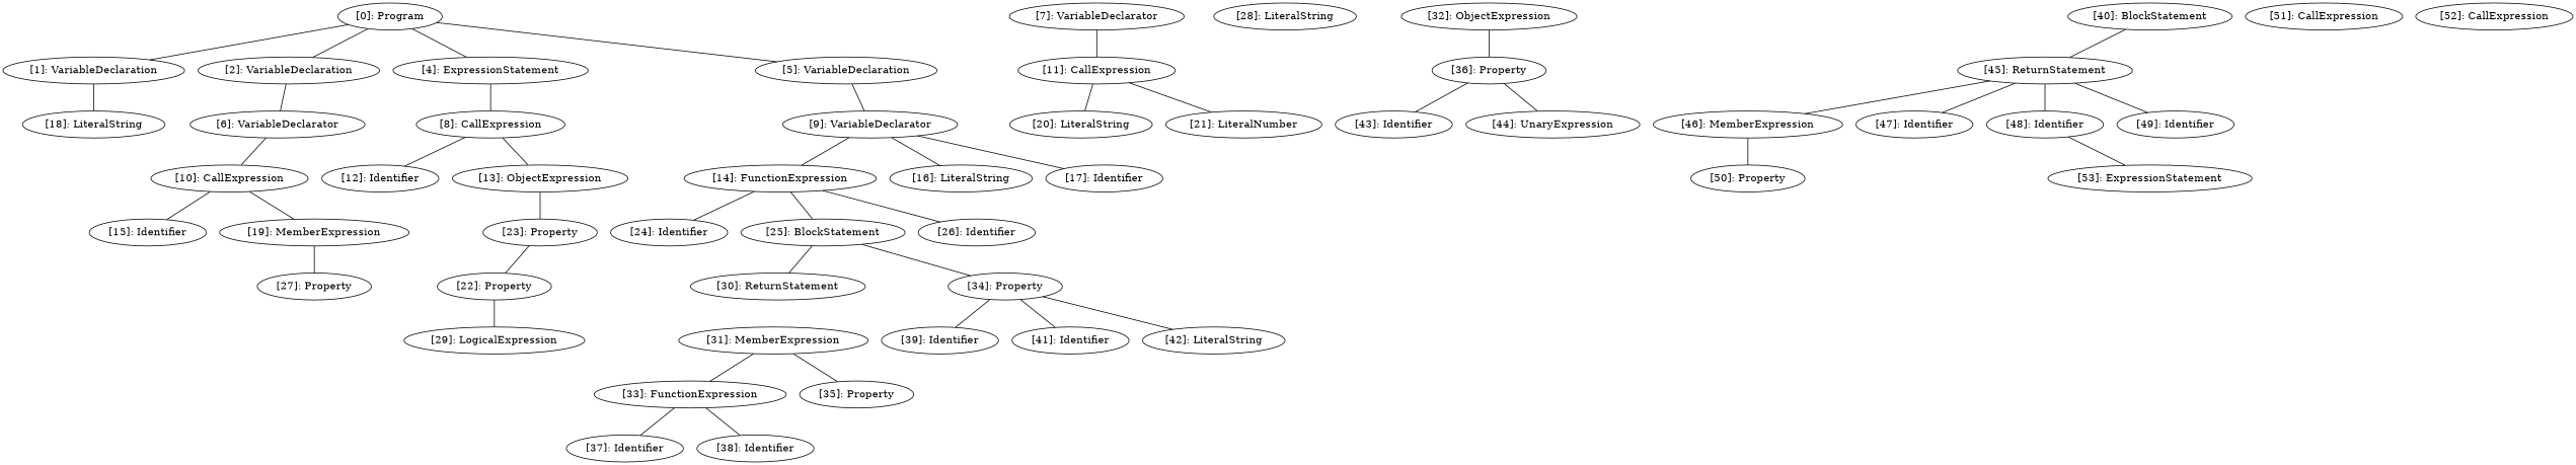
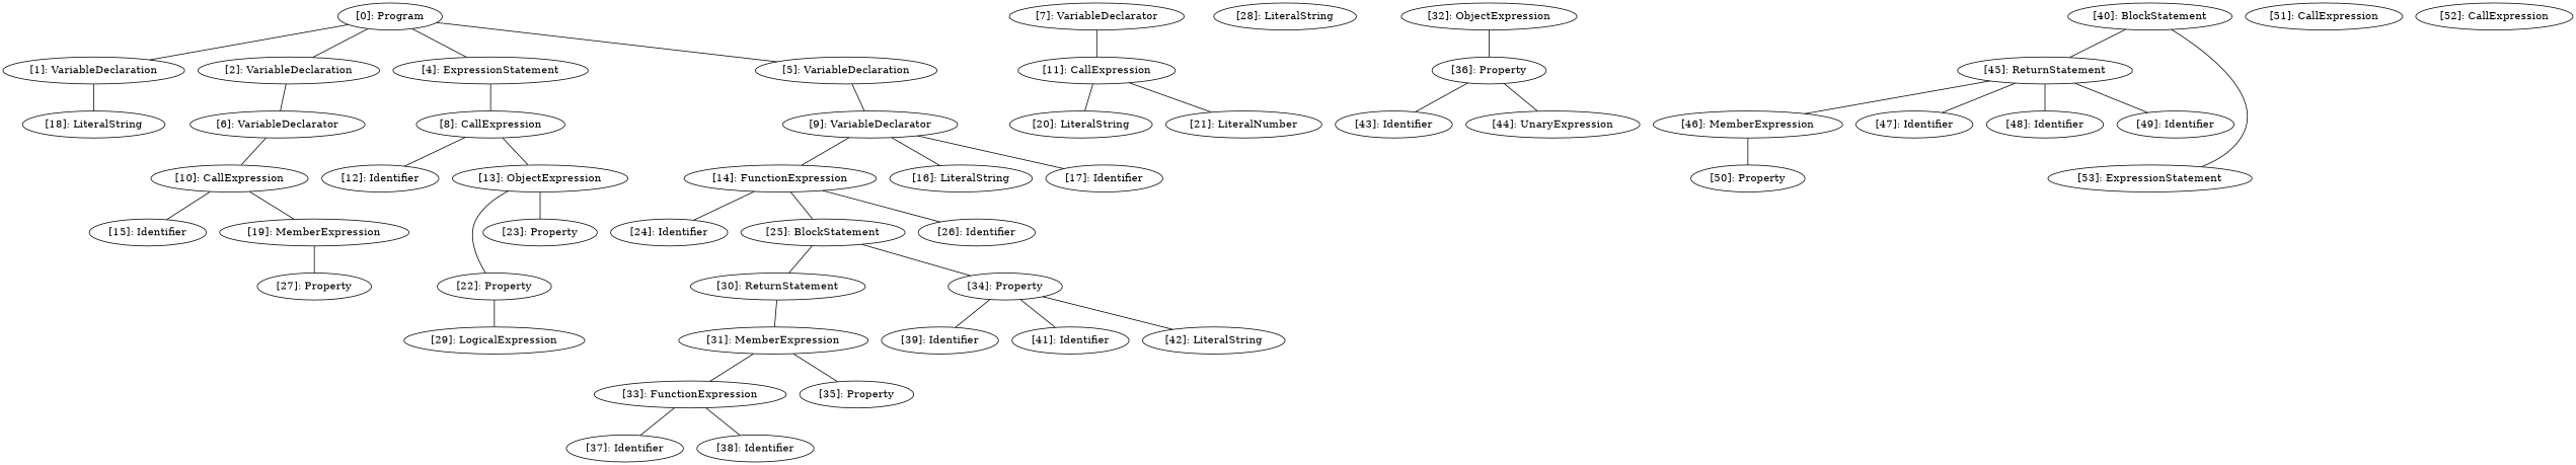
  graph {
    n1 [label="[0]: Program"]
    n2 [label="[1]: VariableDeclaration"]
    n3 [label="[2]: VariableDeclaration"]
    n4 [label="[4]: ExpressionStatement"]
    n5 [label="[5]: VariableDeclaration"]
    n6 [label="[18]: LiteralString"]
    n7 [label="[6]: VariableDeclarator"]
    n8 [label="[8]: CallExpression"]
    n9 [label="[9]: VariableDeclarator"]
    n10 [label="[10]: CallExpression"]
    n11 [label="[7]: VariableDeclarator"]
    n12 [label="[11]: CallExpression"]
    n13 [label="[12]: Identifier"]
    n14 [label="[13]: ObjectExpression"]
    n15 [label="[14]: FunctionExpression"]
    n16 [label="[16]: LiteralString"]
    n17 [label="[17]: Identifier"]
    n18 [label="[15]: Identifier"]
    n19 [label="[19]: MemberExpression"]
    n20 [label="[20]: LiteralString"]
    n21 [label="[21]: LiteralNumber"]
    n22 [label="[22]: Property"]
    n23 [label="[23]: Property"]
    n24 [label="[24]: Identifier"]
    n25 [label="[25]: BlockStatement"]
    n26 [label="[26]: Identifier"]
    n27 [label="[27]: Property"]
    n28 [label="[29]: LogicalExpression"]
    n29 [label="[30]: ReturnStatement"]
    n30 [label="[34]: Property"]
    n31 [label="[31]: MemberExpression"]
    n32 [label="[28]: LiteralString"]
    n33 [label="[33]: FunctionExpression"]
    n34 [label="[35]: Property"]
    n35 [label="[32]: ObjectExpression"]
    n36 [label="[36]: Property"]
    n37 [label="[37]: Identifier"]
    n38 [label="[38]: Identifier"]
    n39 [label="[39]: Identifier"]
    n40 [label="[41]: Identifier"]
    n41 [label="[42]: LiteralString"]
    n42 [label="[43]: Identifier"]
    n43 [label="[44]: UnaryExpression"]
    n44 [label="[40]: BlockStatement"]
    n45 [label="[45]: ReturnStatement"]
    n46 [label="[53]: ExpressionStatement"]
    n47 [label="[46]: MemberExpression"]
    n48 [label="[47]: Identifier"]
    n49 [label="[48]: Identifier"]
    n50 [label="[49]: Identifier"]
    n51 [label="[50]: Property"]
    n52 [label="[51]: CallExpression"]
    n53 [label="[52]: CallExpression"]
    n1 -- n2
    n1 -- n3
    n1 -- n4
    n1 -- n5
    n2 -- n6
    n3 -- n7
    n4 -- n8
    n5 -- n9
    n7 -- n10
    n8 -- n13
    n8 -- n14
    n9 -- n15
    n9 -- n16
    n9 -- n17
    n10 -- n18
    n10 -- n19
    n11 -- n12
    n12 -- n20
    n12 -- n21
-   n23 -- n22
+   n14 -- n22
    n14 -- n23
    n15 -- n24
    n15 -- n25
    n15 -- n26
    n19 -- n27
    n22 -- n28
    n25 -- n29
    n25 -- n30
+   n29 -- n31
    n30 -- n39
    n30 -- n40
    n30 -- n41
    n31 -- n33
    n31 -- n34
    n33 -- n37
    n33 -- n38
    n35 -- n36
    n36 -- n42
    n36 -- n43
    n44 -- n45
-   n49 -- n46
+   n44 -- n46
    n45 -- n47
    n45 -- n48
    n45 -- n49
    n45 -- n50
    n47 -- n51
  }
